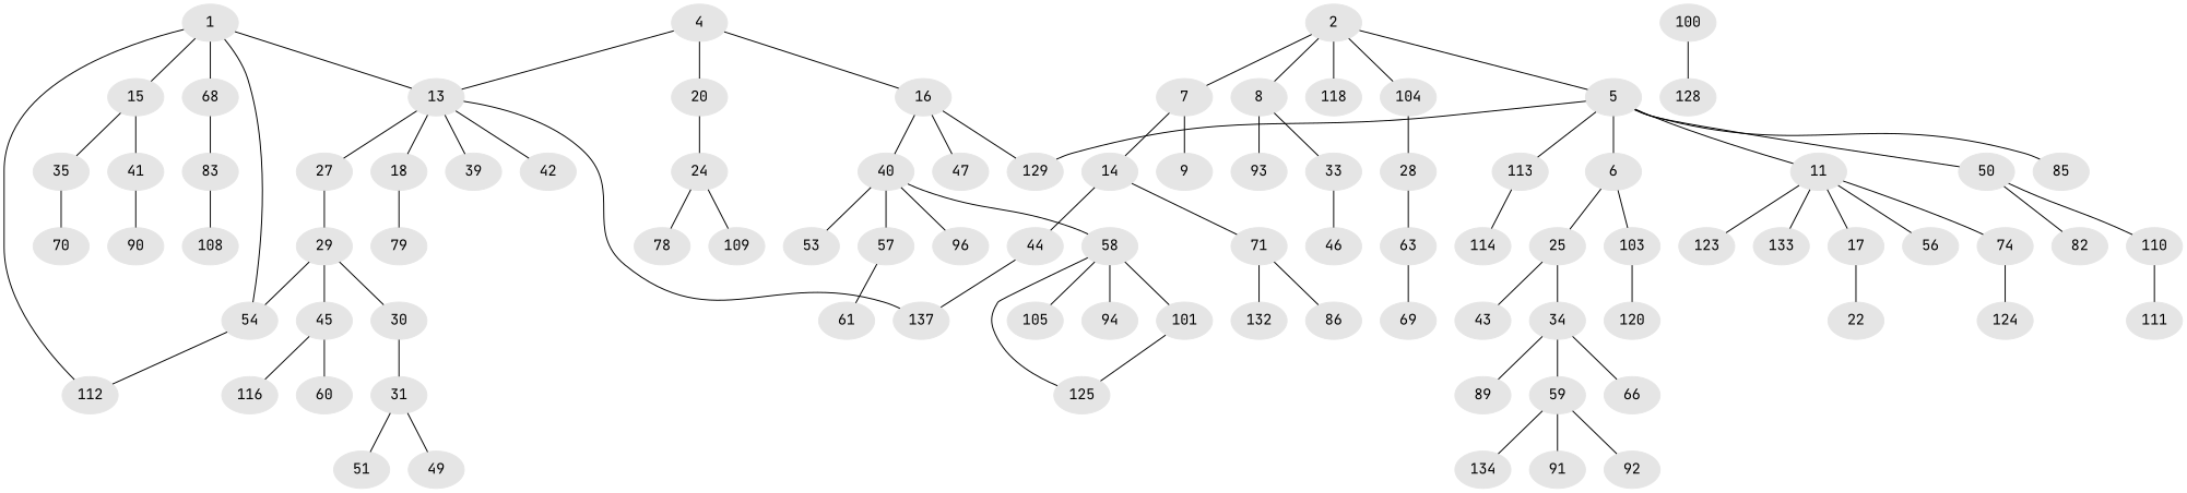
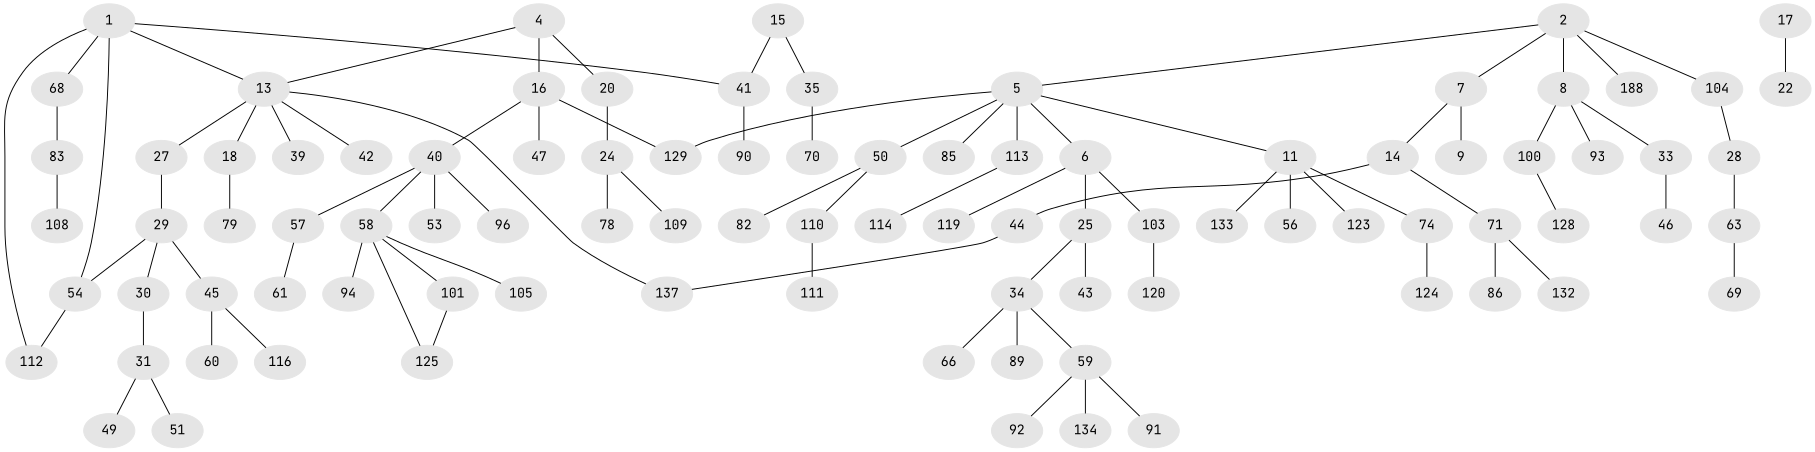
  graph {
    fontname="JetBrains Mono"
    node [color=gray90 fontname="JetBrains Mono" style=filled]
    edge [fontname="JetBrains Mono"]
    1 [super="+26"]
    15 [super="+19"]
    54 [super="+76"]
    68 [super="+127"]
    112 [super="+138"]
    13 [super="+36"]
    2 [super="+3"]
    5 [super="+98"]
    7
    8 [super="+10"]
    104
-   118
+   118 [label=188]
    35 [super="+122"]
    41 [super="+73"]
    83 [super="+130"]
    4 [super="+12"]
    16 [super="+21"]
    20 [super="+81"]
    6 [super="+95"]
    11 [super="+23"]
    50 [super="+139"]
    85
    113
    129
    9 [super="+62"]
    14
    33
    93
    100 [super="+136"]
    28
    18 [super="+126"]
    27
    39 [super="+107"]
    42
    137
    40 [super="+52"]
    47 [super="+88"]
    24 [super="+32"]
    25
    103
+   119
    17
    56
    74 [super="+99"]
    123
    133
    82
    110
    114
    34 [super="+84"]
    43 [super="+67"]
    120
    44 [super="+65"]
    71 [super="+106"]
    63 [super="+135"]
    46 [super="+140"]
    128
    22 [super="+80"]
    124
    79
    29 [super="+38"]
    86
    132
    70
    90
    53
    57 [super="+121"]
    58 [super="+64"]
    96
    78
    109
    59 [super="+77"]
    66
    89 [super="+97"]
    30 [super="+131"]
    45 [super="+75"]
    69 [super="+87"]
    31 [super="+37"]
    60
    116
    49 [super="+72"]
    51 [super="+55"]
    91 [super="+102"]
    92
    134
    61
    94
    101 [super="+115"]
    105
    125
    111
    108
-   1 -- 15
+   1 -- 41
    1 -- 54
    1 -- 68
    1 -- 112
    1 -- 13
    15 -- 35
    15 -- 41
    54 -- 112
    68 -- 83
    13 -- 18 [weight=2]
    13 -- 27
    13 -- 39
    13 -- 42
    13 -- 137
    2 -- 5
    2 -- 7
    2 -- 8
    2 -- 104
    2 -- 118
    5 -- 6
    5 -- 11
    5 -- 50
    5 -- 85
    5 -- 113
    5 -- 129
    7 -- 9
    7 -- 14
    8 -- 33
    8 -- 93
+   8 -- 100
    104 -- 28
    35 -- 70
    41 -- 90
    83 -- 108
    4 -- 13
    4 -- 16
    4 -- 20
    16 -- 129
    16 -- 40
    16 -- 47
    20 -- 24
    6 -- 25
    6 -- 103
-   11 -- 17
+   6 -- 119
    11 -- 56
    11 -- 74
    11 -- 123
    11 -- 133
    50 -- 82
    50 -- 110
    113 -- 114
    14 -- 44
    14 -- 71
    33 -- 46
    100 -- 128
    28 -- 63
    18 -- 79
    27 -- 29
    40 -- 53
    40 -- 57
    40 -- 58
    40 -- 96
    24 -- 78
    24 -- 109
    25 -- 34
    25 -- 43
    103 -- 120
    17 -- 22
    74 -- 124
    110 -- 111
    34 -- 59
    34 -- 66
    34 -- 89
    44 -- 137
    71 -- 86
    71 -- 132
    63 -- 69
    29 -- 54
    29 -- 30
    29 -- 45
    57 -- 61
    58 -- 94
    58 -- 101
    58 -- 105
    58 -- 125
    59 -- 91
    59 -- 92
    59 -- 134
    30 -- 31
    45 -- 60
    45 -- 116
    31 -- 49
    31 -- 51
    101 -- 125
  }
